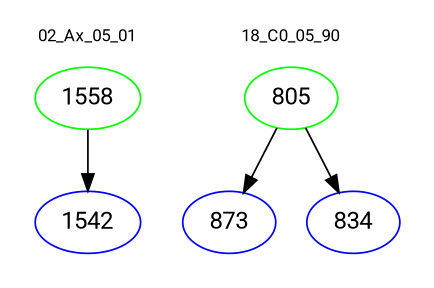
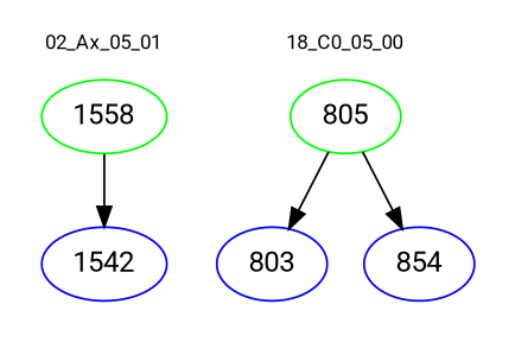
  digraph {
    fontname=Roboto
    node [color=blue fontname=Roboto]
    edge [color=black fontname=Roboto]
    n1 [color=green label=1558]
    n2 [label=1542]
    n3 [color=green label=805]
-   n4 [label=873]
-   n5 [label=834]
+   n4 [label=803]
+   n5 [label=854]
    subgraph cluster_1 {
      color=white
      fontsize=10
      label="02_Ax_05_01"
      n1
      n2
    }
    subgraph cluster_2 {
      color=white
      fontsize=10
-     label="18_C0_05_90"
+     label="18_C0_05_00"
      n3
      n4
      n5
    }
    n1 -> n2
    n3 -> n4
    n3 -> n5
  }
